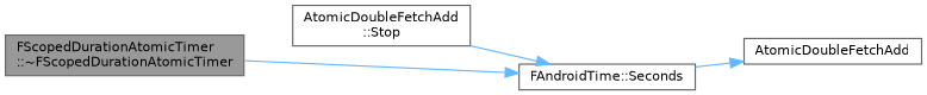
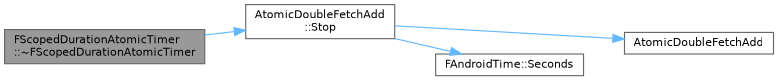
  digraph {
    rankdir=LR
    node [color=grey40 fillcolor=white fontname=Helvetica fontsize=10 shape=box style=filled]
    edge [color=steelblue1 fontname=Helvetica fontsize=10 labelfontname=Helvetica labelfontsize=10 style=solid]
    n1 [color=gray40 fillcolor=grey60 fontcolor=black height=0.2 label="FScopedDurationAtomicTimer\l::~FScopedDurationAtomicTimer" width=0.4]
    n2 [height=0.2 label="AtomicDoubleFetchAdd\l::Stop" width=0.4]
    n3 [height=0.2 label=AtomicDoubleFetchAdd width=0.4]
    n4 [height=0.2 label="FAndroidTime::Seconds" width=0.4]
-   n1 -> n4
-   n4 -> n3
+   n1 -> n2
+   n2 -> n3
    n2 -> n4
  }
